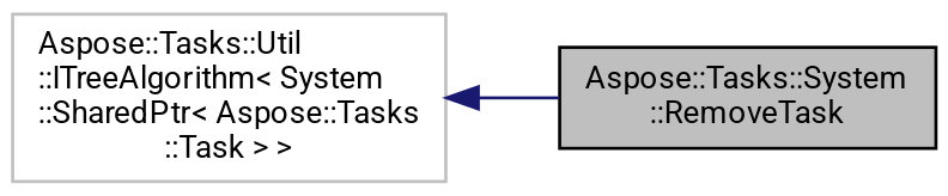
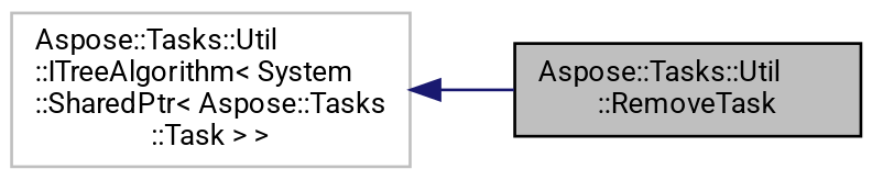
  digraph {
    rankdir=LR
    fontname=Roboto
    node [fontname=Roboto fontsize=10 shape=record style=filled]
-   n1 [color=black fillcolor=grey75 fontcolor=black height=0.2 label="Aspose::Tasks::System\l::RemoveTask" width=0.4]
+   n1 [color=black fillcolor=grey75 fontcolor=black height=0.2 label="Aspose::Tasks::Util\l::RemoveTask" width=0.4]
    n2 [color=grey75 fillcolor=white height=0.2 label="Aspose::Tasks::Util\l::ITreeAlgorithm\< System\l::SharedPtr\< Aspose::Tasks\l::Task \> \>" width=0.4]
    n2 -> n1 [color=midnightblue dir=back fontname=Roboto fontsize=10 labelfontname=Helvetica labelfontsize=10 style=solid]
  }
